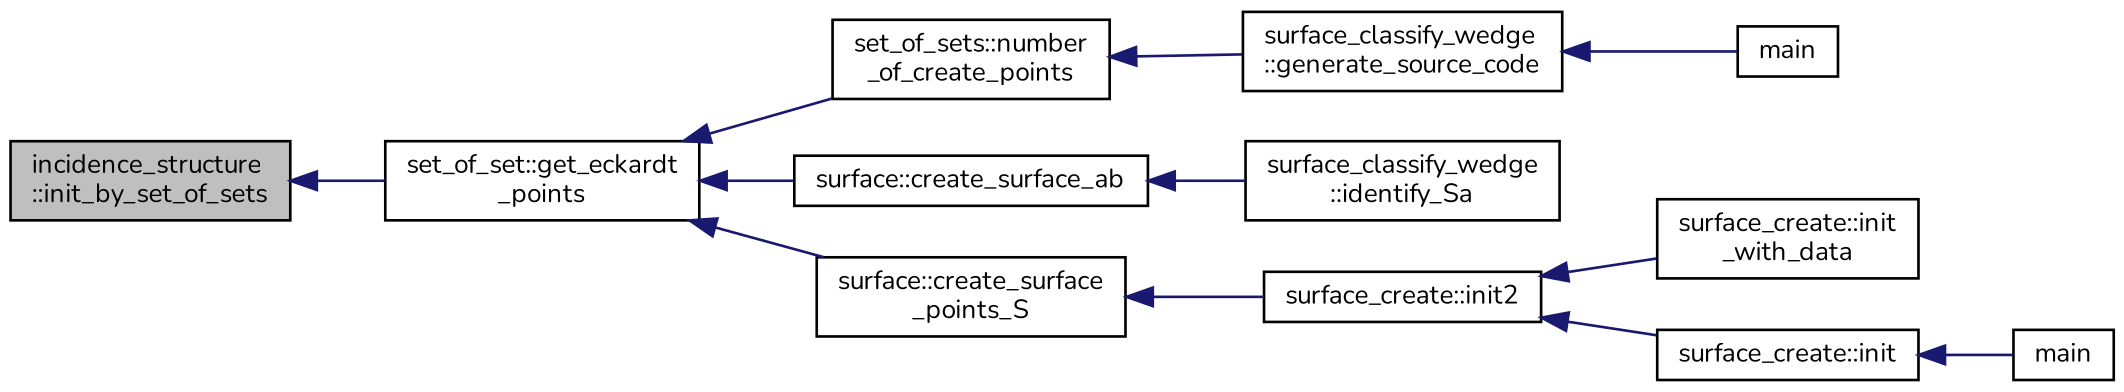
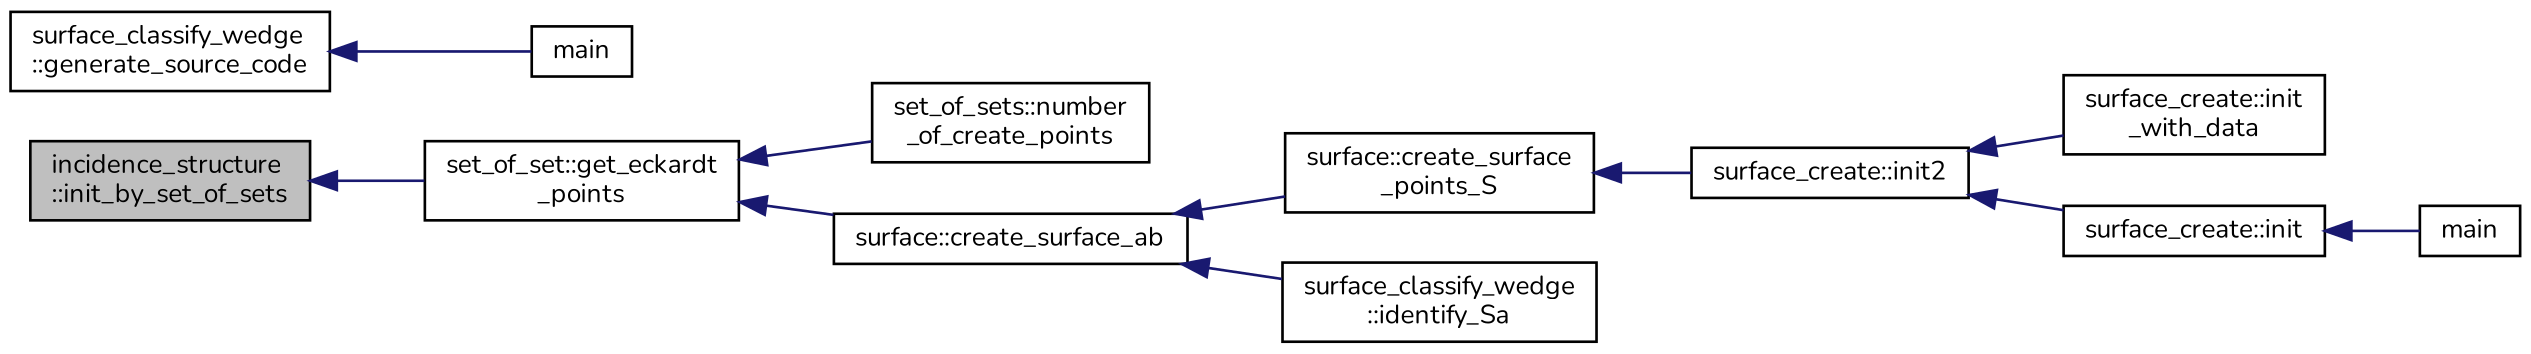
  digraph {
    fontname=Nunito
    rankdir=LR
    node [color=black fillcolor=white fontname=Nunito fontsize=10 shape=record style=filled]
    edge [color=midnightblue dir=back fontname=Nunito fontsize=10 labelfontname=Helvetica labelfontsize=10 style=solid]
    n1 [fillcolor=grey75 fontcolor=black height=0.2 label="incidence_structure\l::init_by_set_of_sets" width=0.4]
    n2 [height=0.2 label="set_of_set::get_eckardt\l_points" width=0.4]
    n3 [height=0.2 label="set_of_sets::number\l_of_create_points" width=0.4]
    n4 [height=0.2 label="surface::create_surface_ab" width=0.4]
    n5 [height=0.2 label="surface_classify_wedge\l::generate_source_code" width=0.4]
    n6 [height=0.2 label="surface::create_surface\l_points_S" width=0.4]
    n7 [height=0.2 label="surface_classify_wedge\l::identify_Sa" width=0.4]
    n8 [height=0.2 label=main width=0.4]
    n9 [height=0.2 label="surface_create::init2" width=0.4]
    n10 [height=0.2 label="surface_create::init\l_with_data" width=0.4]
    n11 [height=0.2 label="surface_create::init" width=0.4]
    n12 [height=0.2 label=main width=0.4]
    n1 -> n2
    n2 -> n3
    n2 -> n4
-   n3 -> n5
-   n2 -> n6
+   n4 -> n6
    n4 -> n7
    n5 -> n8
    n6 -> n9
    n9 -> n10
    n9 -> n11
    n11 -> n12
  }
